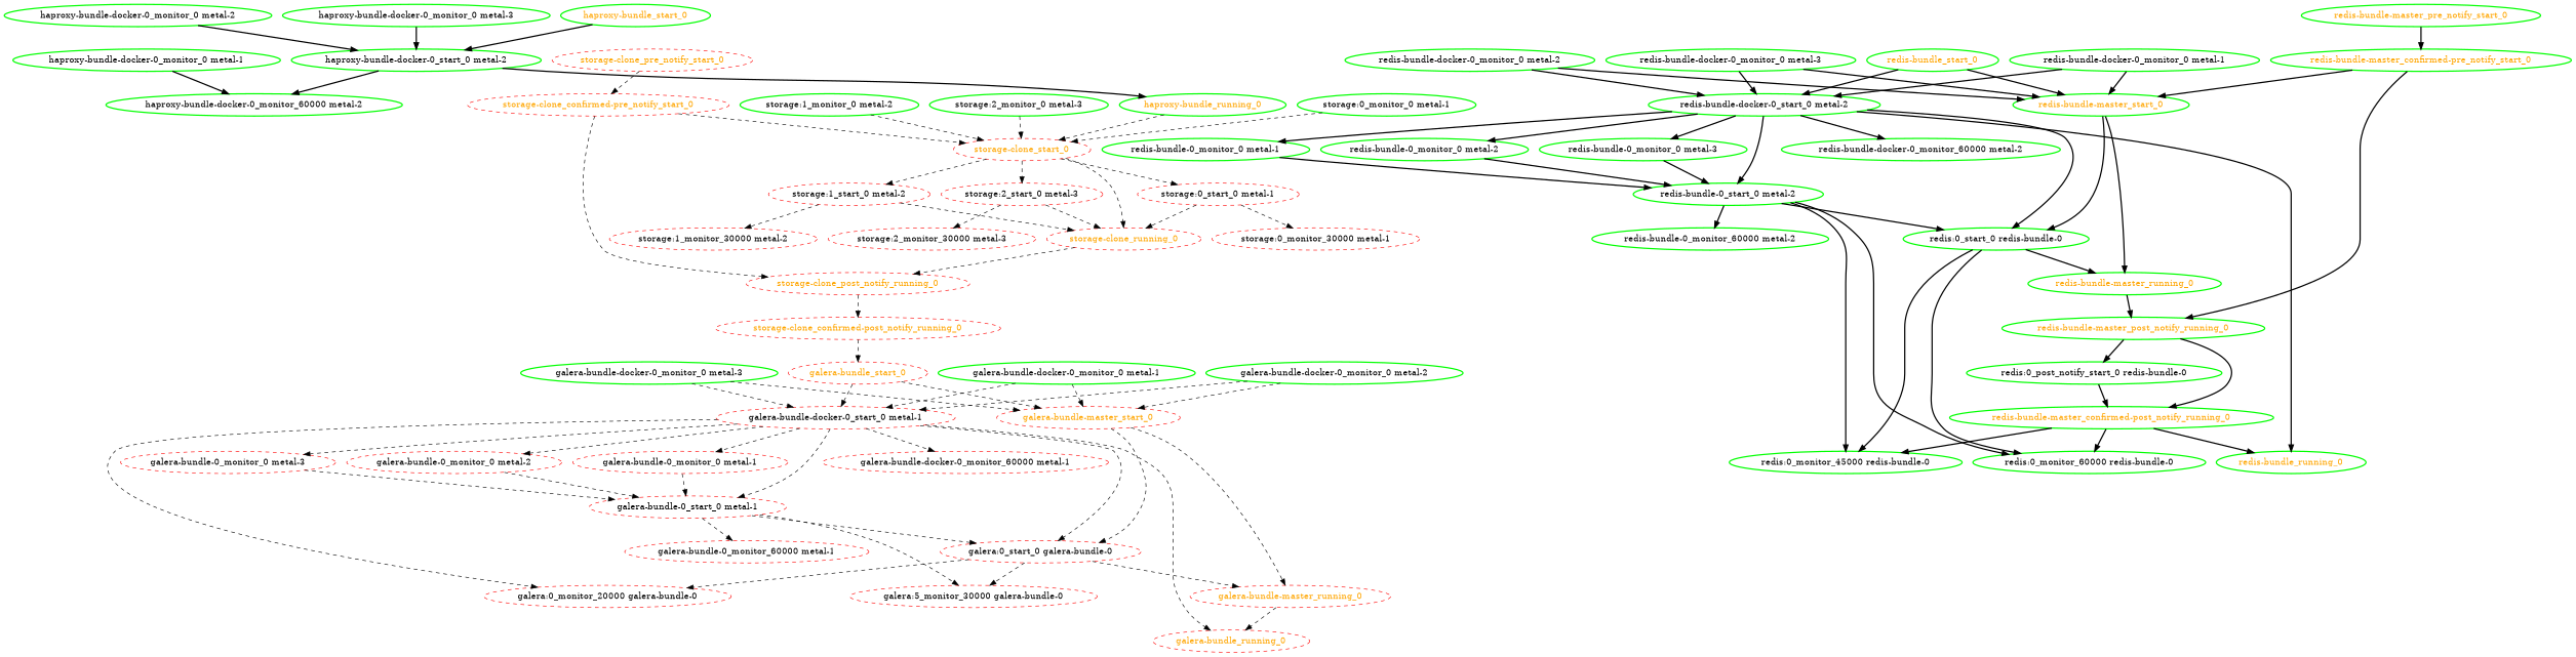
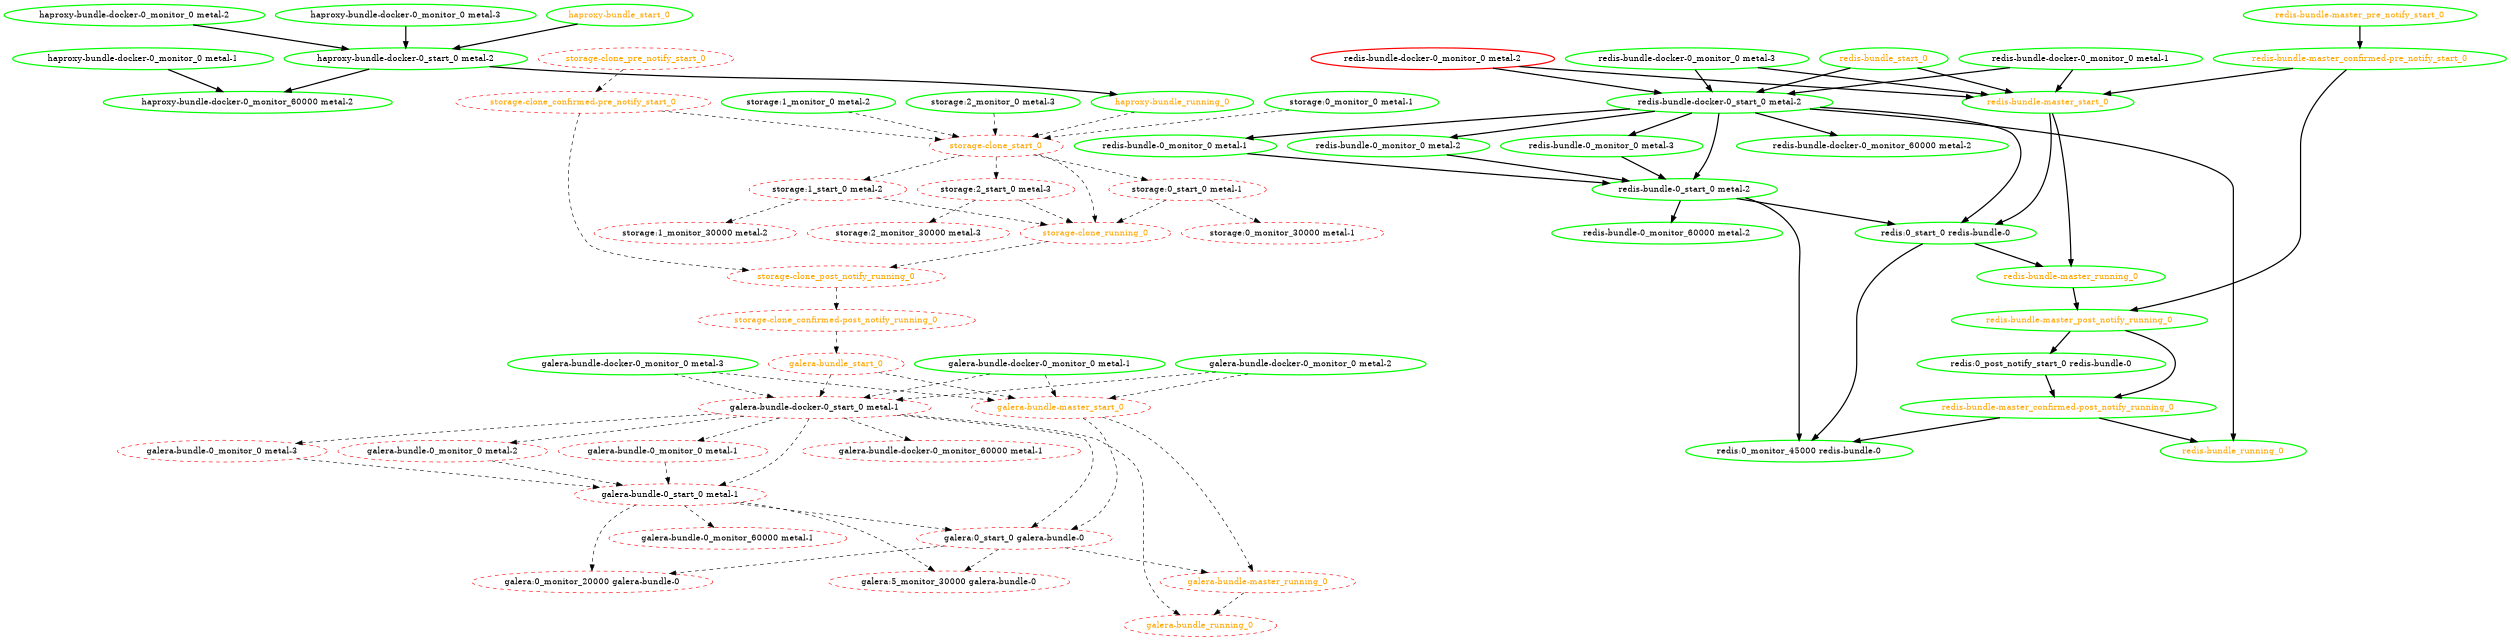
  digraph {
    node [color=green fontcolor=black style=bold]
    edge [style=dashed]
    "galera-bundle-0_monitor_0 metal-1" [color=red style=dashed]
    "galera-bundle-0_start_0 metal-1" [color=red style=dashed]
    "galera-bundle-0_monitor_60000 metal-1" [color=red style=dashed]
    "galera:0_monitor_20000 galera-bundle-0" [color=red style=dashed]
    n5 [color=red label="galera:5_monitor_30000 galera-bundle-0" style=dashed]
    "galera:0_start_0 galera-bundle-0" [color=red style=dashed]
    "galera-bundle-master_running_0" [color=red fontcolor=orange style=dashed]
    "galera-bundle-0_monitor_0 metal-2" [color=red style=dashed]
    "galera-bundle-0_monitor_0 metal-3" [color=red style=dashed]
    "galera-bundle_running_0" [color=red fontcolor=orange style=dashed]
    "galera-bundle-docker-0_start_0 metal-1" [color=red style=dashed]
    "galera-bundle-docker-0_monitor_0 metal-1"
    "galera-bundle-master_start_0" [color=red fontcolor=orange style=dashed]
    "galera-bundle-docker-0_monitor_60000 metal-1" [color=red style=dashed]
    "galera-bundle-docker-0_monitor_0 metal-2"
    "galera-bundle-docker-0_monitor_0 metal-3"
    "galera-bundle_start_0" [color=red fontcolor=orange style=dashed]
    "haproxy-bundle-docker-0_monitor_0 metal-1"
    "haproxy-bundle-docker-0_monitor_60000 metal-2"
    "haproxy-bundle-docker-0_start_0 metal-2"
    "haproxy-bundle_running_0" [fontcolor=orange]
    "storage-clone_start_0" [color=red fontcolor=orange style=dashed]
    "haproxy-bundle-docker-0_monitor_0 metal-2"
    "haproxy-bundle-docker-0_monitor_0 metal-3"
    "storage-clone_running_0" [color=red fontcolor=orange style=dashed]
    "storage:0_start_0 metal-1" [color=red style=dashed]
    "storage:1_start_0 metal-2" [color=red style=dashed]
    "storage:2_start_0 metal-3" [color=red style=dashed]
    "storage-clone_post_notify_running_0" [color=red fontcolor=orange style=dashed]
    "storage:0_monitor_30000 metal-1" [color=red style=dashed]
    "storage:1_monitor_30000 metal-2" [color=red style=dashed]
    "storage:2_monitor_30000 metal-3" [color=red style=dashed]
    "haproxy-bundle_start_0" [fontcolor=orange]
    "redis-bundle-0_monitor_0 metal-1"
    "redis-bundle-0_start_0 metal-2"
    "redis-bundle-0_monitor_60000 metal-2"
    "redis:0_monitor_45000 redis-bundle-0"
-   "redis:0_monitor_60000 redis-bundle-0"
    "redis:0_start_0 redis-bundle-0"
    "redis-bundle-master_running_0" [fontcolor=orange]
    "redis-bundle-0_monitor_0 metal-2"
    "redis-bundle-0_monitor_0 metal-3"
    "redis-bundle-master_post_notify_running_0" [fontcolor=orange]
    "redis-bundle-docker-0_monitor_0 metal-1"
    "redis-bundle-docker-0_start_0 metal-2"
    "redis-bundle-master_start_0" [fontcolor=orange]
    "redis-bundle-docker-0_monitor_60000 metal-2"
    "redis-bundle_running_0" [fontcolor=orange]
-   "redis-bundle-docker-0_monitor_0 metal-2"
+   "redis-bundle-docker-0_monitor_0 metal-2" [color=red]
    "redis-bundle-docker-0_monitor_0 metal-3"
    "redis-bundle-master_confirmed-post_notify_running_0" [fontcolor=orange]
    "redis-bundle-master_confirmed-pre_notify_start_0" [fontcolor=orange]
    "redis:0_post_notify_start_0 redis-bundle-0"
    "redis-bundle-master_pre_notify_start_0" [fontcolor=orange]
    "redis-bundle_start_0" [fontcolor=orange]
    "storage-clone_confirmed-post_notify_running_0" [color=red fontcolor=orange style=dashed]
    "storage-clone_confirmed-pre_notify_start_0" [color=red fontcolor=orange style=dashed]
    "storage-clone_pre_notify_start_0" [color=red fontcolor=orange style=dashed]
    "storage:0_monitor_0 metal-1"
    "storage:1_monitor_0 metal-2"
    "storage:2_monitor_0 metal-3"
    "galera-bundle-0_monitor_0 metal-1" -> "galera-bundle-0_start_0 metal-1"
    "galera-bundle-0_start_0 metal-1" -> "galera-bundle-0_monitor_60000 metal-1"
-   "galera-bundle-docker-0_start_0 metal-1" -> "galera:0_monitor_20000 galera-bundle-0"
+   "galera-bundle-0_start_0 metal-1" -> "galera:0_monitor_20000 galera-bundle-0"
    "galera-bundle-0_start_0 metal-1" -> n5
    "galera-bundle-0_start_0 metal-1" -> "galera:0_start_0 galera-bundle-0"
    "galera:0_start_0 galera-bundle-0" -> "galera:0_monitor_20000 galera-bundle-0"
    "galera:0_start_0 galera-bundle-0" -> n5
    "galera:0_start_0 galera-bundle-0" -> "galera-bundle-master_running_0"
    "galera-bundle-master_running_0" -> "galera-bundle_running_0"
    "galera-bundle-0_monitor_0 metal-2" -> "galera-bundle-0_start_0 metal-1"
    "galera-bundle-0_monitor_0 metal-3" -> "galera-bundle-0_start_0 metal-1"
    "galera-bundle-docker-0_start_0 metal-1" -> "galera-bundle-0_monitor_0 metal-1"
    "galera-bundle-docker-0_start_0 metal-1" -> "galera-bundle-0_start_0 metal-1"
    "galera-bundle-docker-0_start_0 metal-1" -> "galera:0_start_0 galera-bundle-0"
    "galera-bundle-docker-0_start_0 metal-1" -> "galera-bundle-0_monitor_0 metal-2"
    "galera-bundle-docker-0_start_0 metal-1" -> "galera-bundle-0_monitor_0 metal-3"
    "galera-bundle-docker-0_start_0 metal-1" -> "galera-bundle_running_0"
    "galera-bundle-docker-0_start_0 metal-1" -> "galera-bundle-docker-0_monitor_60000 metal-1"
    "galera-bundle-docker-0_monitor_0 metal-1" -> "galera-bundle-docker-0_start_0 metal-1"
    "galera-bundle-docker-0_monitor_0 metal-1" -> "galera-bundle-master_start_0"
    "galera-bundle-master_start_0" -> "galera:0_start_0 galera-bundle-0"
    "galera-bundle-master_start_0" -> "galera-bundle-master_running_0"
    "galera-bundle-docker-0_monitor_0 metal-2" -> "galera-bundle-docker-0_start_0 metal-1"
    "galera-bundle-docker-0_monitor_0 metal-2" -> "galera-bundle-master_start_0"
    "galera-bundle-docker-0_monitor_0 metal-3" -> "galera-bundle-docker-0_start_0 metal-1"
    "galera-bundle-docker-0_monitor_0 metal-3" -> "galera-bundle-master_start_0"
    "galera-bundle_start_0" -> "galera-bundle-docker-0_start_0 metal-1"
    "galera-bundle_start_0" -> "galera-bundle-master_start_0"
    "haproxy-bundle-docker-0_monitor_0 metal-1" -> "haproxy-bundle-docker-0_monitor_60000 metal-2" [style=bold]
    "haproxy-bundle-docker-0_start_0 metal-2" -> "haproxy-bundle-docker-0_monitor_60000 metal-2" [style=bold]
    "haproxy-bundle-docker-0_start_0 metal-2" -> "haproxy-bundle_running_0" [style=bold]
    "haproxy-bundle_running_0" -> "storage-clone_start_0"
    "storage-clone_start_0" -> "storage-clone_running_0"
    "storage-clone_start_0" -> "storage:0_start_0 metal-1"
    "storage-clone_start_0" -> "storage:1_start_0 metal-2"
    "storage-clone_start_0" -> "storage:2_start_0 metal-3"
    "haproxy-bundle-docker-0_monitor_0 metal-2" -> "haproxy-bundle-docker-0_start_0 metal-2" [style=bold]
    "haproxy-bundle-docker-0_monitor_0 metal-3" -> "haproxy-bundle-docker-0_start_0 metal-2" [style=bold]
    "storage-clone_running_0" -> "storage-clone_post_notify_running_0"
    "storage:0_start_0 metal-1" -> "storage-clone_running_0"
    "storage:0_start_0 metal-1" -> "storage:0_monitor_30000 metal-1"
    "storage:1_start_0 metal-2" -> "storage-clone_running_0"
    "storage:1_start_0 metal-2" -> "storage:1_monitor_30000 metal-2"
    "storage:2_start_0 metal-3" -> "storage-clone_running_0"
    "storage:2_start_0 metal-3" -> "storage:2_monitor_30000 metal-3"
    "storage-clone_post_notify_running_0" -> "storage-clone_confirmed-post_notify_running_0"
    "haproxy-bundle_start_0" -> "haproxy-bundle-docker-0_start_0 metal-2" [style=bold]
    "redis-bundle-0_monitor_0 metal-1" -> "redis-bundle-0_start_0 metal-2" [style=bold]
    "redis-bundle-0_start_0 metal-2" -> "redis-bundle-0_monitor_60000 metal-2" [style=bold]
    "redis-bundle-0_start_0 metal-2" -> "redis:0_monitor_45000 redis-bundle-0" [style=bold]
-   "redis-bundle-0_start_0 metal-2" -> "redis:0_monitor_60000 redis-bundle-0" [style=bold]
    "redis-bundle-0_start_0 metal-2" -> "redis:0_start_0 redis-bundle-0" [style=bold]
    "redis:0_start_0 redis-bundle-0" -> "redis:0_monitor_45000 redis-bundle-0" [style=bold]
-   "redis:0_start_0 redis-bundle-0" -> "redis:0_monitor_60000 redis-bundle-0" [style=bold]
    "redis:0_start_0 redis-bundle-0" -> "redis-bundle-master_running_0" [style=bold]
    "redis-bundle-master_running_0" -> "redis-bundle-master_post_notify_running_0" [style=bold]
    "redis-bundle-0_monitor_0 metal-2" -> "redis-bundle-0_start_0 metal-2" [style=bold]
    "redis-bundle-0_monitor_0 metal-3" -> "redis-bundle-0_start_0 metal-2" [style=bold]
    "redis-bundle-master_post_notify_running_0" -> "redis-bundle-master_confirmed-post_notify_running_0" [style=bold]
    "redis-bundle-master_post_notify_running_0" -> "redis:0_post_notify_start_0 redis-bundle-0" [style=bold]
    "redis-bundle-docker-0_monitor_0 metal-1" -> "redis-bundle-docker-0_start_0 metal-2" [style=bold]
    "redis-bundle-docker-0_monitor_0 metal-1" -> "redis-bundle-master_start_0" [style=bold]
    "redis-bundle-docker-0_start_0 metal-2" -> "redis-bundle-0_monitor_0 metal-1" [style=bold]
    "redis-bundle-docker-0_start_0 metal-2" -> "redis-bundle-0_start_0 metal-2" [style=bold]
    "redis-bundle-docker-0_start_0 metal-2" -> "redis:0_start_0 redis-bundle-0" [style=bold]
    "redis-bundle-docker-0_start_0 metal-2" -> "redis-bundle-0_monitor_0 metal-2" [style=bold]
    "redis-bundle-docker-0_start_0 metal-2" -> "redis-bundle-0_monitor_0 metal-3" [style=bold]
    "redis-bundle-docker-0_start_0 metal-2" -> "redis-bundle-docker-0_monitor_60000 metal-2" [style=bold]
    "redis-bundle-docker-0_start_0 metal-2" -> "redis-bundle_running_0" [style=bold]
    "redis-bundle-master_start_0" -> "redis:0_start_0 redis-bundle-0" [style=bold]
    "redis-bundle-master_start_0" -> "redis-bundle-master_running_0" [style=bold]
    "redis-bundle-docker-0_monitor_0 metal-2" -> "redis-bundle-docker-0_start_0 metal-2" [style=bold]
    "redis-bundle-docker-0_monitor_0 metal-2" -> "redis-bundle-master_start_0" [style=bold]
    "redis-bundle-docker-0_monitor_0 metal-3" -> "redis-bundle-docker-0_start_0 metal-2" [style=bold]
    "redis-bundle-docker-0_monitor_0 metal-3" -> "redis-bundle-master_start_0" [style=bold]
    "redis-bundle-master_confirmed-post_notify_running_0" -> "redis:0_monitor_45000 redis-bundle-0" [style=bold]
-   "redis-bundle-master_confirmed-post_notify_running_0" -> "redis:0_monitor_60000 redis-bundle-0" [style=bold]
    "redis-bundle-master_confirmed-post_notify_running_0" -> "redis-bundle_running_0" [style=bold]
    "redis-bundle-master_confirmed-pre_notify_start_0" -> "redis-bundle-master_post_notify_running_0" [style=bold]
    "redis-bundle-master_confirmed-pre_notify_start_0" -> "redis-bundle-master_start_0" [style=bold]
    "redis:0_post_notify_start_0 redis-bundle-0" -> "redis-bundle-master_confirmed-post_notify_running_0" [style=bold]
    "redis-bundle-master_pre_notify_start_0" -> "redis-bundle-master_confirmed-pre_notify_start_0" [style=bold]
    "redis-bundle_start_0" -> "redis-bundle-docker-0_start_0 metal-2" [style=bold]
    "redis-bundle_start_0" -> "redis-bundle-master_start_0" [style=bold]
    "storage-clone_confirmed-post_notify_running_0" -> "galera-bundle_start_0"
    "storage-clone_confirmed-pre_notify_start_0" -> "storage-clone_start_0"
    "storage-clone_confirmed-pre_notify_start_0" -> "storage-clone_post_notify_running_0"
    "storage-clone_pre_notify_start_0" -> "storage-clone_confirmed-pre_notify_start_0"
    "storage:0_monitor_0 metal-1" -> "storage-clone_start_0"
    "storage:1_monitor_0 metal-2" -> "storage-clone_start_0"
    "storage:2_monitor_0 metal-3" -> "storage-clone_start_0"
  }
